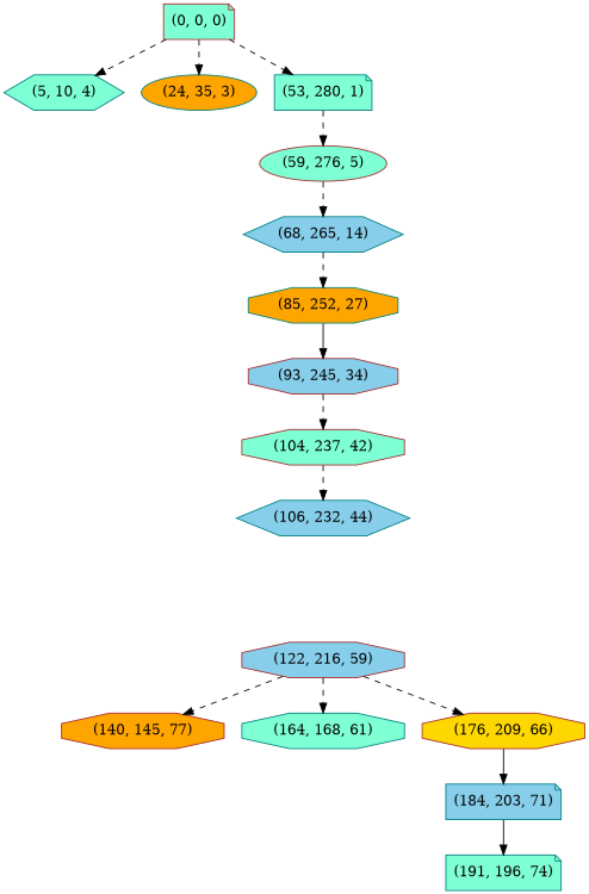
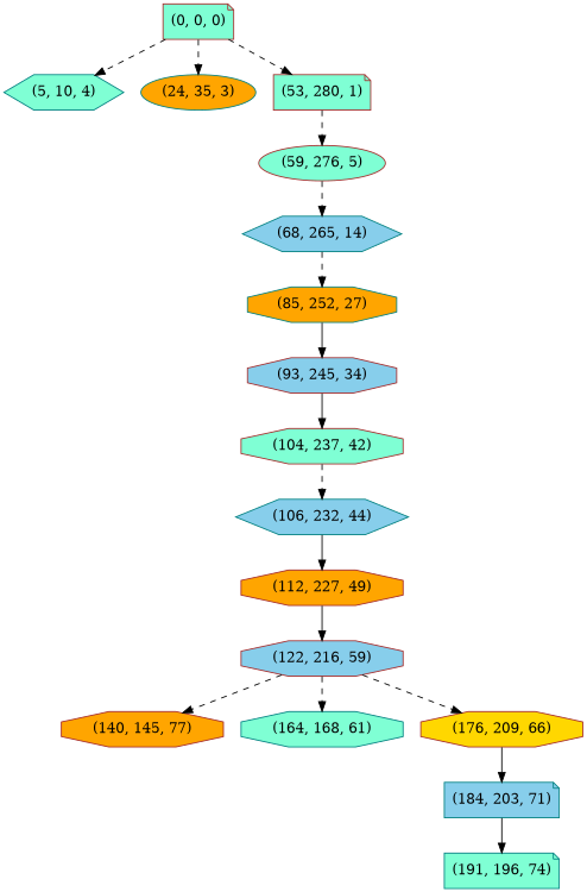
  digraph {
    node [color=brown fillcolor=aquamarine shape=octagon style=filled]
    edge [style=dashed]
    "(0, 0, 0)" [shape=note]
    "(5, 10, 4)" [color=teal shape=hexagon]
    "(24, 35, 3)" [color=teal fillcolor=orange shape=ellipse]
-   "(53, 280, 1)" [color=teal shape=note]
+   "(53, 280, 1)" [shape=note]
    "(59, 276, 5)" [shape=ellipse]
    "(68, 265, 14)" [color=teal fillcolor=skyblue shape=hexagon]
    "(85, 252, 27)" [color=teal fillcolor=orange]
    "(93, 245, 34)" [fillcolor=skyblue]
    "(104, 237, 42)"
    "(106, 232, 44)" [color=teal fillcolor=skyblue shape=hexagon]
+   "(112, 227, 49)" [fillcolor=orange]
    "(122, 216, 59)" [fillcolor=skyblue]
    "(140, 145, 77)" [fillcolor=orange]
    "(164, 168, 61)" [color=teal]
    "(176, 209, 66)" [fillcolor=gold]
    "(184, 203, 71)" [color=teal fillcolor=skyblue shape=note]
    "(191, 196, 74)" [color=teal shape=note]
    "(0, 0, 0)" -> "(5, 10, 4)"
    "(0, 0, 0)" -> "(24, 35, 3)"
    "(0, 0, 0)" -> "(53, 280, 1)"
    "(53, 280, 1)" -> "(59, 276, 5)"
    "(59, 276, 5)" -> "(68, 265, 14)"
    "(68, 265, 14)" -> "(85, 252, 27)"
    "(85, 252, 27)" -> "(93, 245, 34)" [style=solid]
-   "(93, 245, 34)" -> "(104, 237, 42)"
+   "(93, 245, 34)" -> "(104, 237, 42)" [style=solid]
    "(104, 237, 42)" -> "(106, 232, 44)"
+   "(106, 232, 44)" -> "(112, 227, 49)" [style=solid]
+   "(112, 227, 49)" -> "(122, 216, 59)" [style=solid]
    "(122, 216, 59)" -> "(140, 145, 77)"
    "(122, 216, 59)" -> "(164, 168, 61)"
    "(122, 216, 59)" -> "(176, 209, 66)"
    "(176, 209, 66)" -> "(184, 203, 71)" [style=solid]
    "(184, 203, 71)" -> "(191, 196, 74)" [style=solid]
  }
